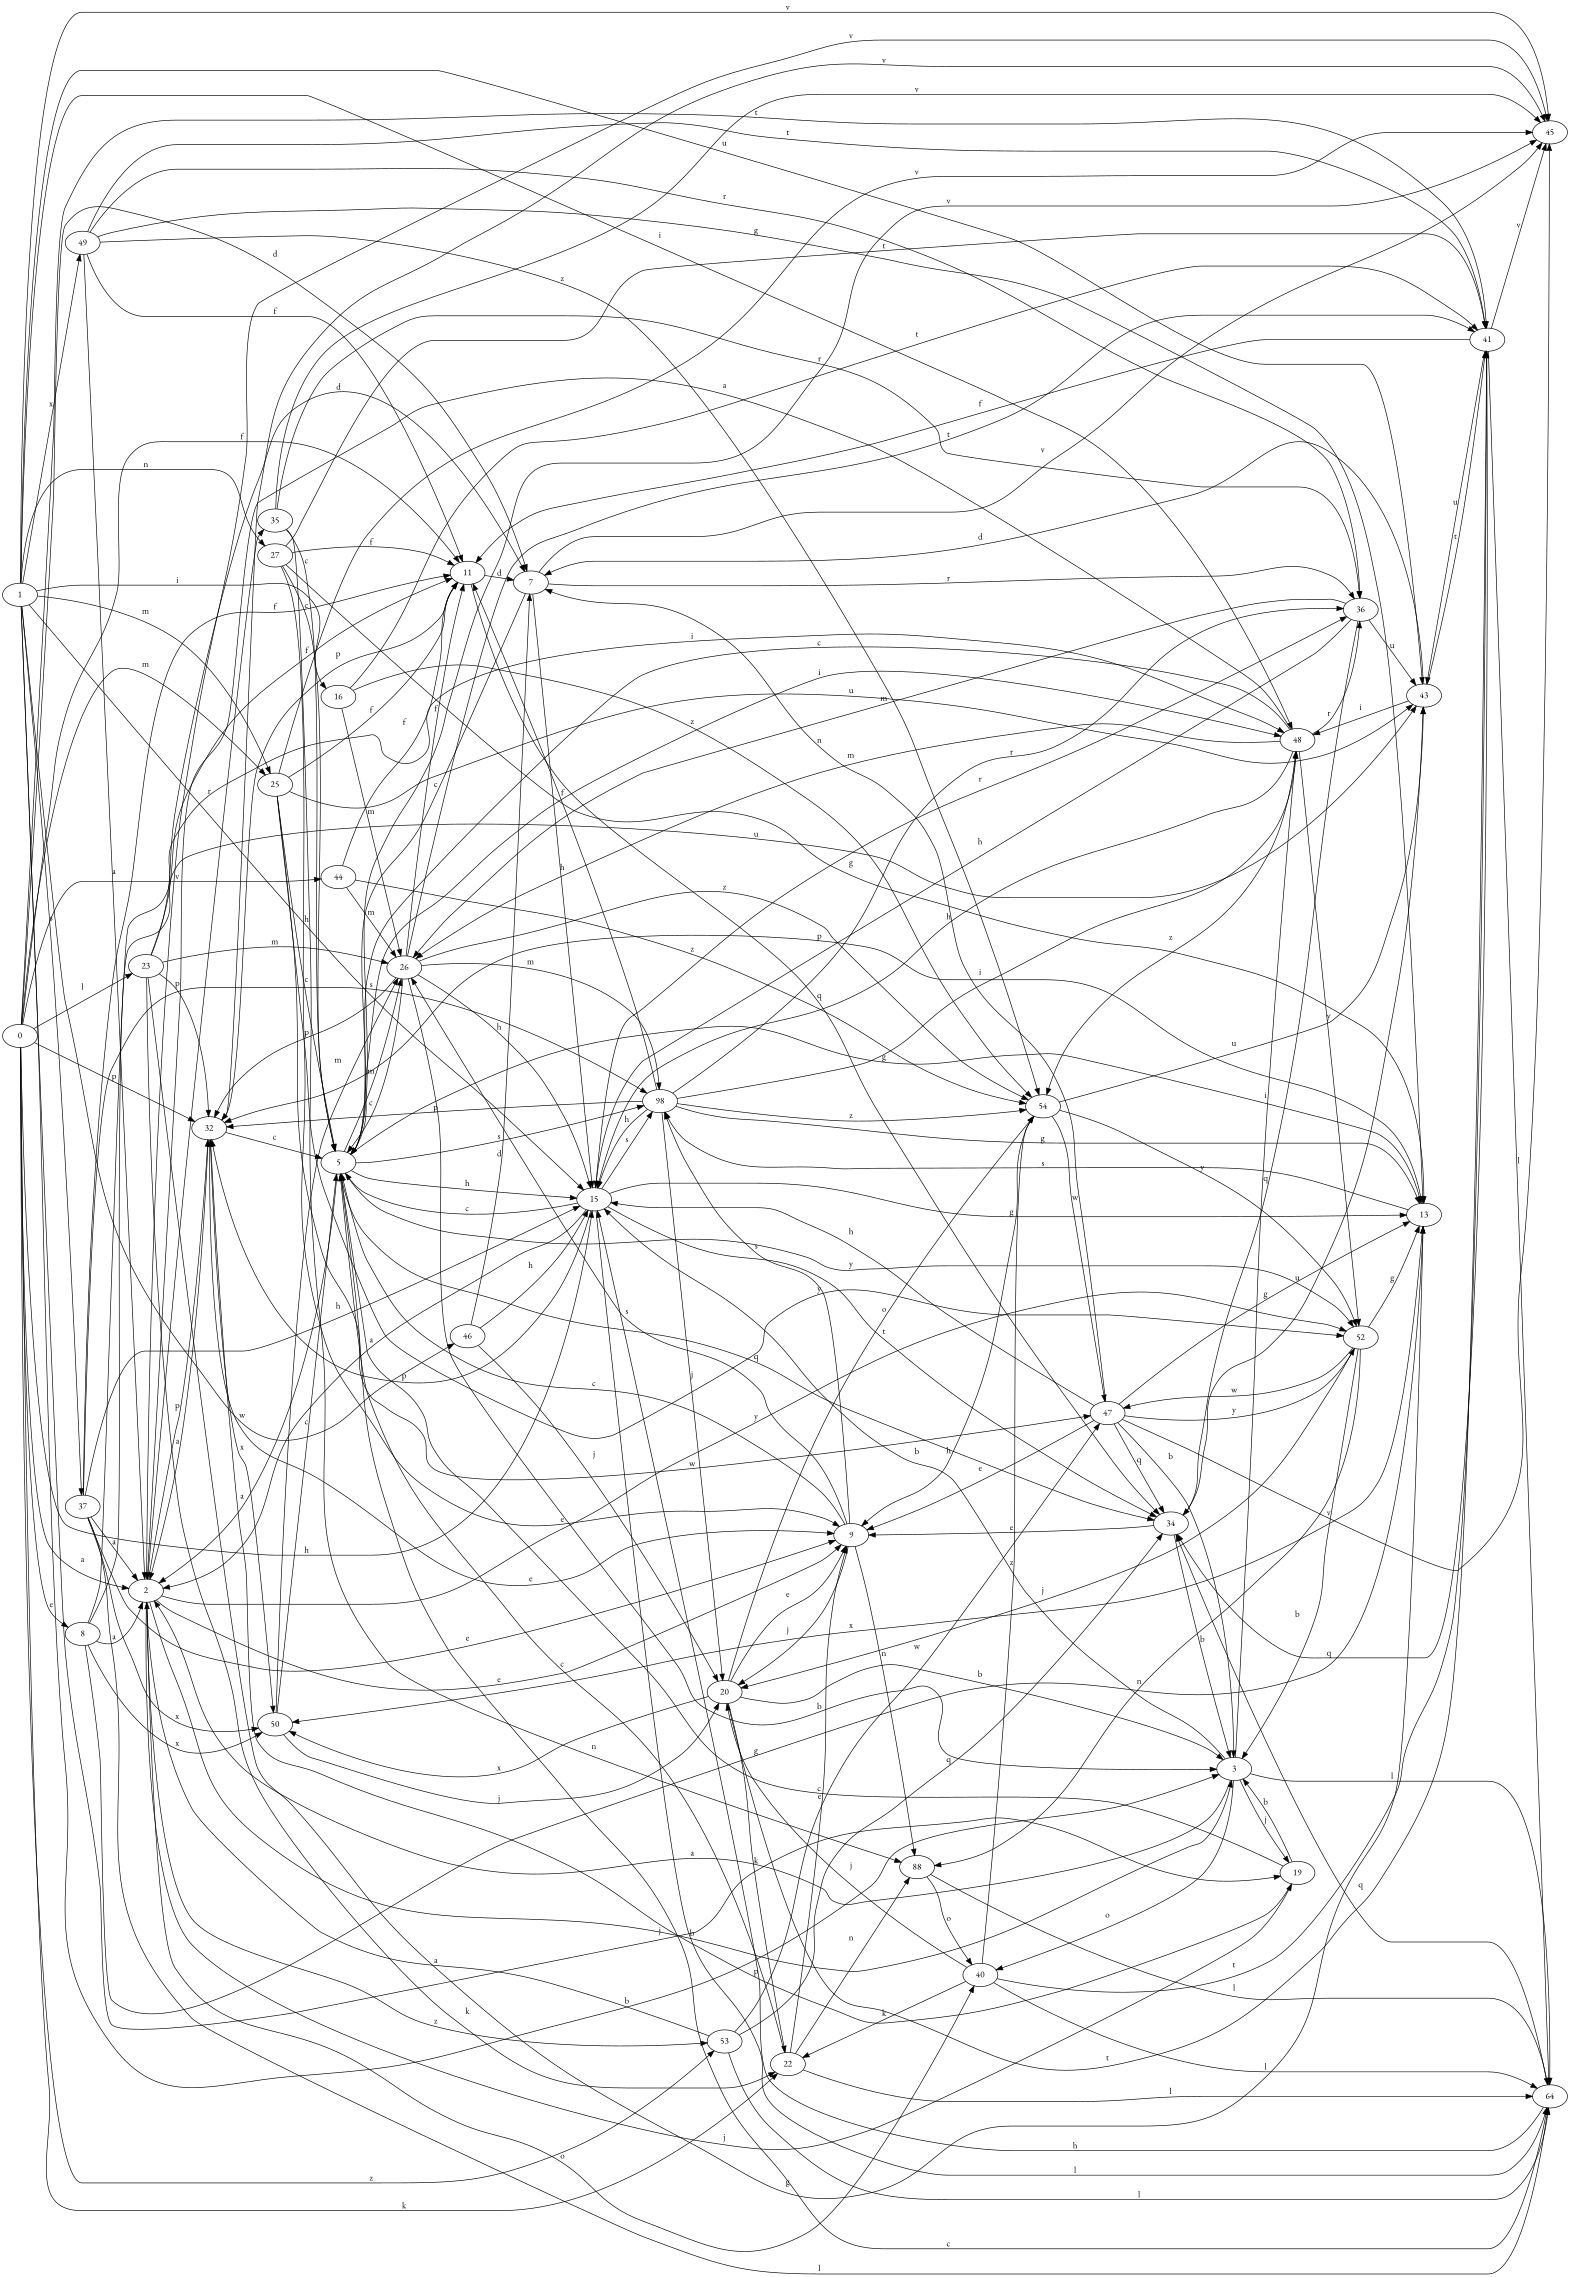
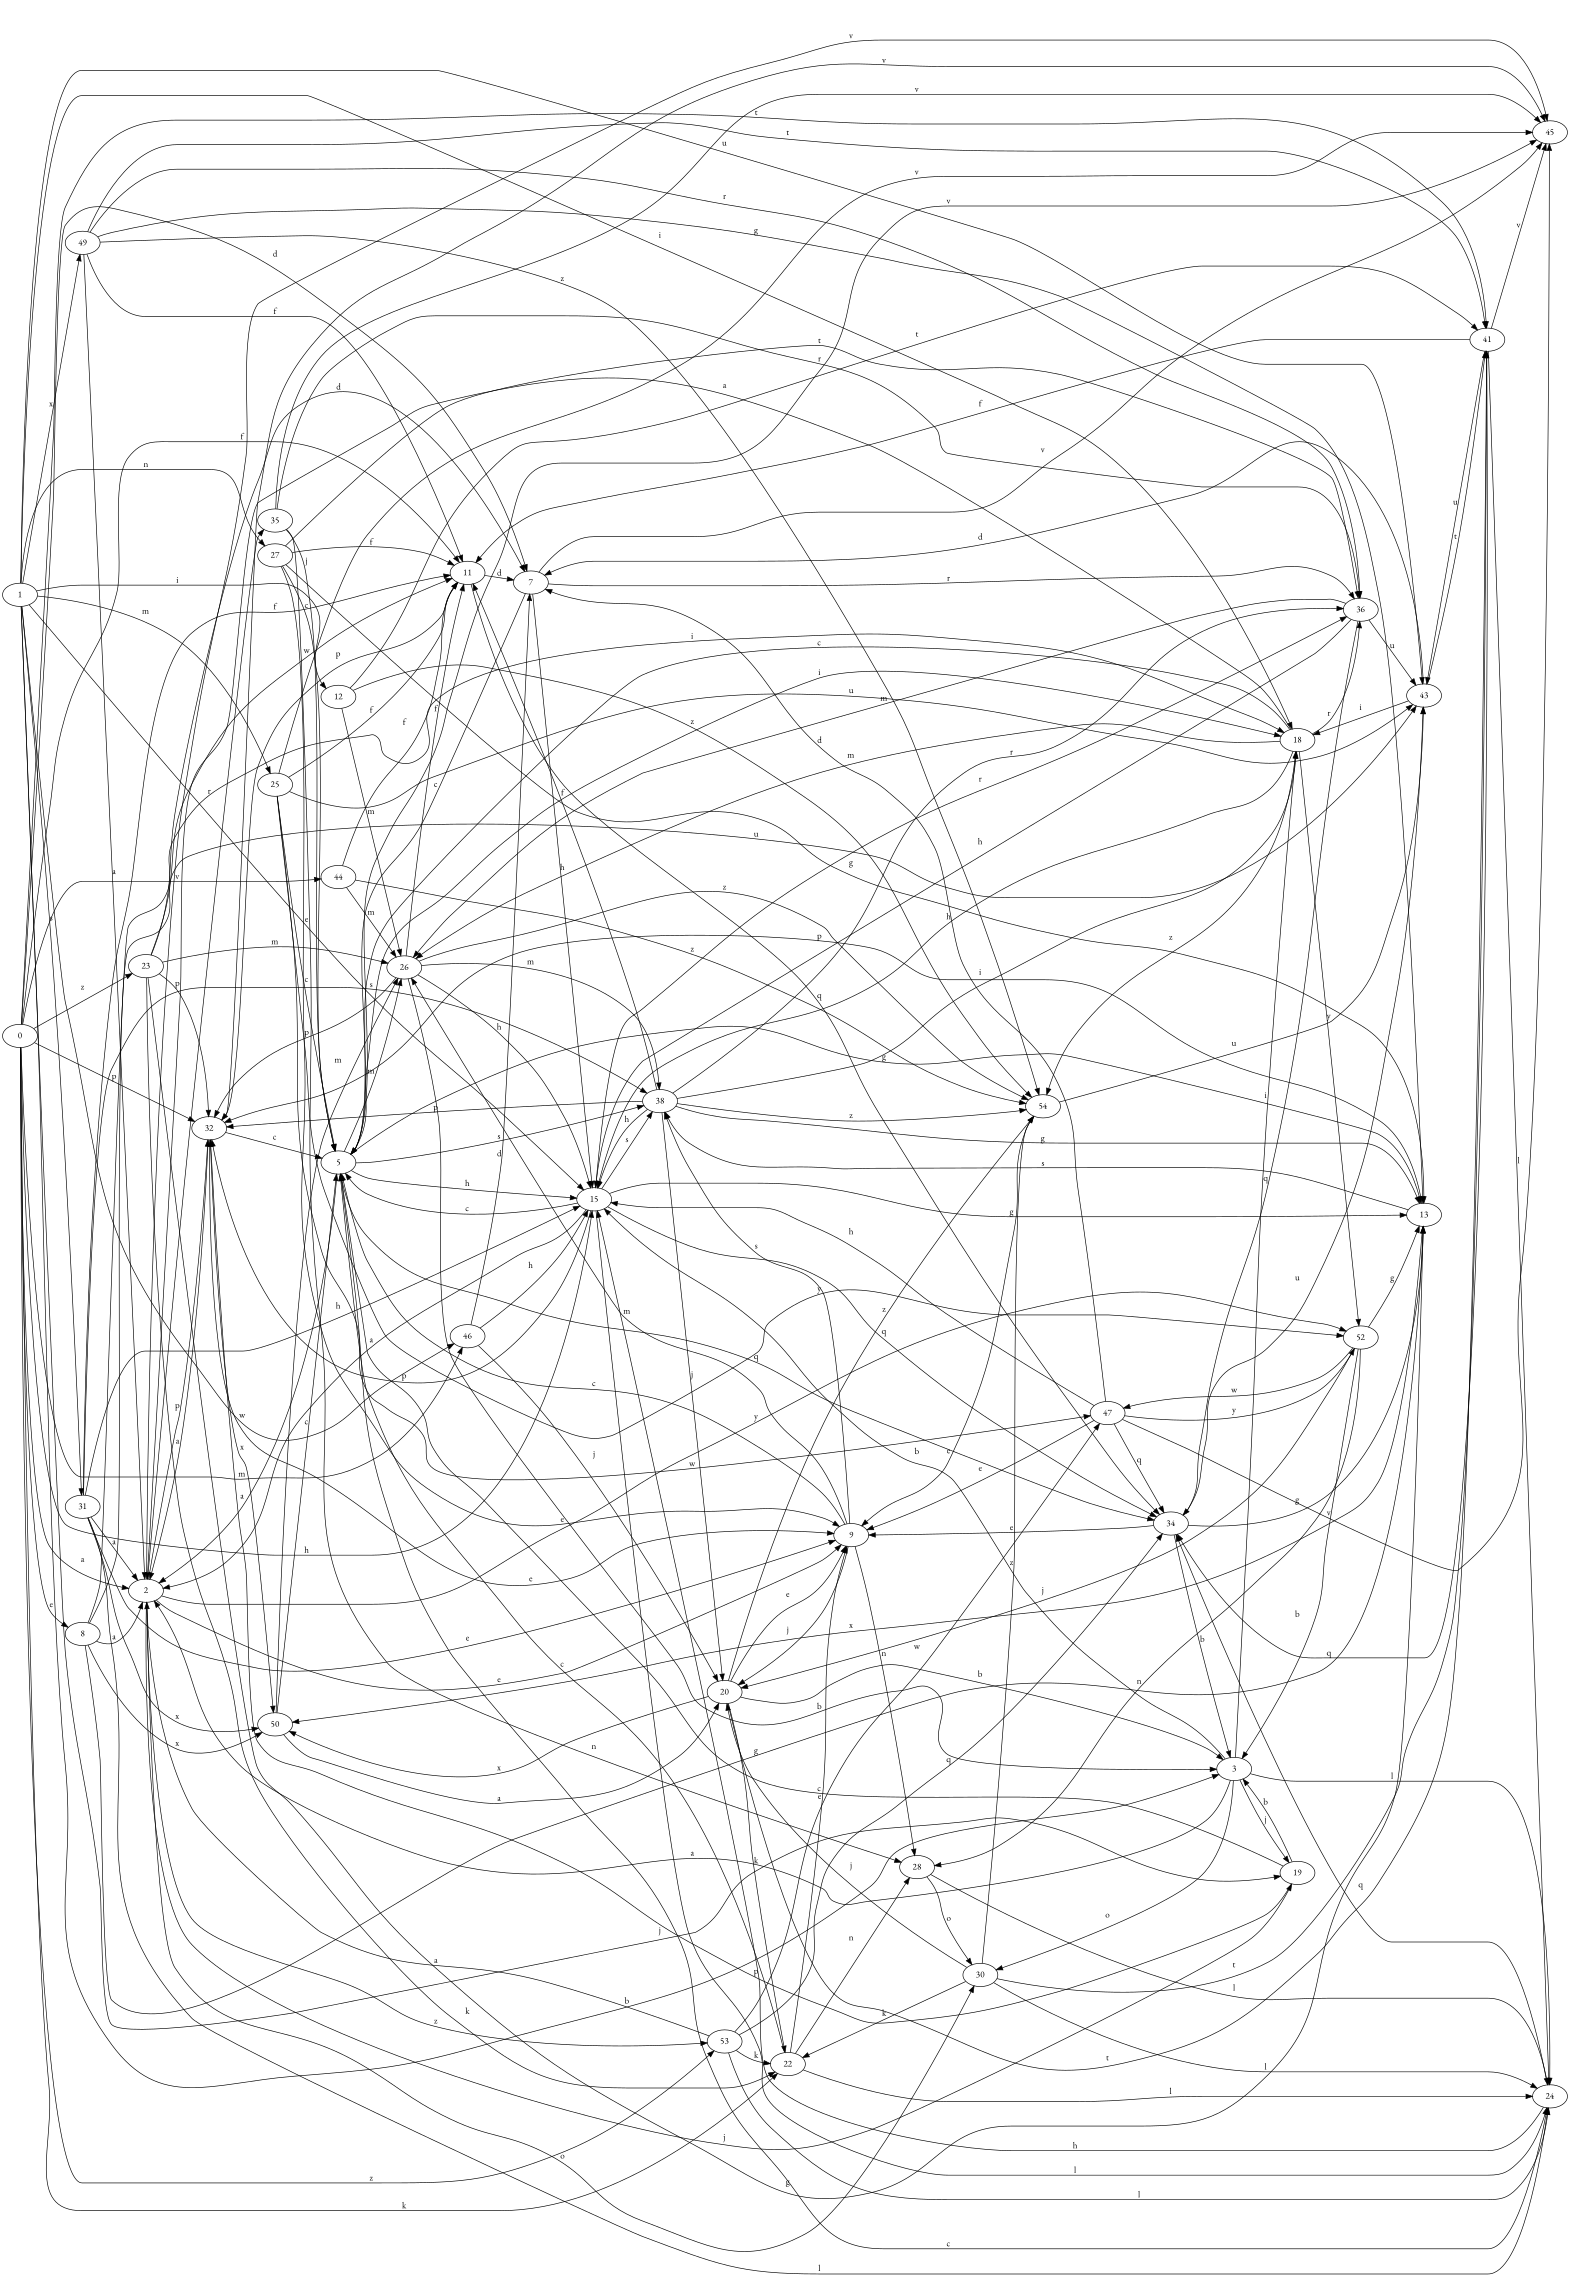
  strict digraph {
    fontname="EB Garamond"
    rankdir=LR
    node [fontname="EB Garamond"]
    edge [fontname="EB Garamond"]
    0
    2
    7
    8
    11
    15
    22
    23
    25
    32
    41
    44
    53
    3
    19
    45
    9
-   30 [label=40]
+   30
    35
    52
    5
    36
-   18 [label=48]
+   18
    43
    13
    50
    34
-   24 [label=64]
-   38 [label=98]
-   28 [label=88]
+   24
+   38
+   28
    26
    47
    54
    1
-   16
+   16 [label=12]
    27
-   37
+   37 [label=31]
    46
    49
    20
    0 -> 2 [label=a]
    0 -> 7 [label=d]
    0 -> 8 [label=e]
    0 -> 11 [label=f]
    0 -> 15 [label=h]
    0 -> 22 [label=k]
-   0 -> 23 [label=l]
-   0 -> 25 [label=m]
+   0 -> 23 [label=z]
+   0 -> 46 [label=m]
    0 -> 32 [label=p]
    0 -> 41 [label=t]
    0 -> 44 [label=v]
    0 -> 53 [label=z]
    2 -> 32 [label=p]
    2 -> 53 [label=z]
-   2 -> 3 [label=b]
    2 -> 19 [label=j]
    2 -> 45 [label=v]
    2 -> 9 [label=e]
    2 -> 30 [label=o]
    2 -> 35 [label=r]
    2 -> 52 [label=y]
    7 -> 15 [label=h]
    7 -> 45 [label=v]
    7 -> 5 [label=c]
    7 -> 36 [label=r]
    8 -> 2 [label=a]
    8 -> 18 [label=i]
    8 -> 43 [label=u]
    8 -> 13 [label=g]
    8 -> 50 [label=x]
    11 -> 7 [label=d]
    11 -> 32 [label=p]
    11 -> 34 [label=q]
    15 -> 2 [label=a]
    15 -> 32 [label=p]
    15 -> 5 [label=c]
    15 -> 36 [label=r]
    15 -> 13 [label=g]
-   15 -> 34 [label=t]
+   15 -> 34 [label=q]
    15 -> 24 [label=l]
    15 -> 38 [label=s]
    22 -> 9 [label=e]
    22 -> 5 [label=c]
    22 -> 24 [label=l]
    22 -> 28 [label=n]
    23 -> 7 [label=d]
-   23 -> 11 [label=f]
+   23 -> 11 [label=w]
    23 -> 22 [label=k]
    23 -> 32 [label=p]
    23 -> 13 [label=g]
    23 -> 26 [label=m]
    25 -> 11 [label=f]
    25 -> 45 [label=v]
    25 -> 52 [label=y]
    25 -> 5 [label=c]
    25 -> 43 [label=u]
    25 -> 47 [label=w]
    32 -> 2 [label=a]
    32 -> 45 [label=v]
    32 -> 9 [label=e]
    32 -> 5 [label=c]
    32 -> 50 [label=x]
    41 -> 11 [label=f]
    41 -> 45 [label=v]
    41 -> 43 [label=u]
    41 -> 34 [label=q]
    41 -> 24 [label=l]
    44 -> 11 [label=f]
    44 -> 26 [label=m]
    44 -> 54 [label=z]
    53 -> 2 [label=a]
+   53 -> 22 [label=k]
    53 -> 34 [label=q]
    53 -> 24 [label=l]
    53 -> 47 [label=w]
    3 -> 2 [label=a]
    3 -> 15 [label=b]
    3 -> 19 [label=j]
    3 -> 30 [label=o]
    3 -> 18 [label=i]
    3 -> 24 [label=l]
    19 -> 32 [label=p]
    19 -> 3 [label=b]
    19 -> 5 [label=c]
    9 -> 5 [label=c]
    9 -> 38 [label=s]
    9 -> 28 [label=n]
-   9 -> 26 [label=s]
+   9 -> 26 [label=m]
    9 -> 20 [label=j]
    30 -> 22 [label=k]
    30 -> 41 [label=t]
    30 -> 24 [label=l]
    30 -> 54 [label=z]
    30 -> 20 [label=j]
    35 -> 45 [label=v]
-   35 -> 5 [label=c]
+   35 -> 5 [label=j]
    35 -> 36 [label=r]
    35 -> 28 [label=n]
    52 -> 3 [label=b]
    52 -> 13 [label=g]
    52 -> 28 [label=n]
    52 -> 47 [label=w]
    52 -> 20 [label=j]
    5 -> 2 [label=a]
    5 -> 15 [label=h]
    5 -> 45 [label=v]
-   5 -> 52 [label=y]
    5 -> 18 [label=i]
    5 -> 13 [label=g]
    5 -> 34 [label=q]
    5 -> 38 [label=s]
    5 -> 26 [label=m]
    36 -> 15 [label=h]
    36 -> 43 [label=u]
    36 -> 34 [label=q]
    36 -> 26 [label=m]
    18 -> 2 [label=a]
    18 -> 15 [label=h]
    18 -> 52 [label=y]
    18 -> 5 [label=c]
    18 -> 36 [label=r]
    18 -> 26 [label=m]
    18 -> 54 [label=z]
    43 -> 7 [label=d]
    43 -> 41 [label=t]
    43 -> 18 [label=i]
    13 -> 32 [label=p]
    13 -> 50 [label=x]
    13 -> 38 [label=s]
    50 -> 5 [label=c]
    50 -> 26 [label=m]
-   50 -> 20 [label=j]
+   50 -> 20 [label=a]
    34 -> 3 [label=b]
    34 -> 9 [label=e]
    34 -> 43 [label=u]
-   47 -> 13 [label=g]
+   34 -> 13 [label=g]
    24 -> 15 [label=h]
    24 -> 5 [label=c]
    24 -> 34 [label=q]
    38 -> 11 [label=f]
    38 -> 15 [label=h]
    38 -> 32 [label=p]
    38 -> 36 [label=r]
    38 -> 18 [label=i]
    38 -> 13 [label=g]
    38 -> 54 [label=z]
    38 -> 20 [label=j]
    28 -> 30 [label=o]
    28 -> 24 [label=l]
    26 -> 11 [label=f]
    26 -> 15 [label=h]
    26 -> 32 [label=p]
-   26 -> 41 [label=t]
    26 -> 3 [label=b]
-   26 -> 5 [label=c]
    26 -> 38 [label=m]
    26 -> 54 [label=z]
-   47 -> 7 [label=n]
+   47 -> 7 [label=d]
    47 -> 15 [label=h]
-   47 -> 3 [label=b]
    47 -> 45 [label=v]
    47 -> 9 [label=e]
    47 -> 52 [label=y]
    47 -> 34 [label=q]
-   54 -> 9 [label=h]
-   54 -> 52 [label=y]
+   54 -> 9 [label=e]
    54 -> 43 [label=u]
-   54 -> 47 [label=w]
-   1 -> 15 [label=h]
+   1 -> 15 [label=e]
    1 -> 25 [label=m]
    1 -> 3 [label=b]
    1 -> 19 [label=j]
-   1 -> 45 [label=v]
    1 -> 18 [label=i]
    1 -> 43 [label=u]
    1 -> 16 [label=i]
    1 -> 27 [label=n]
    1 -> 37 [label=s]
    1 -> 46 [label=w]
    1 -> 49 [label=x]
    16 -> 41 [label=t]
    16 -> 26 [label=m]
    16 -> 54 [label=z]
    27 -> 11 [label=f]
-   27 -> 41 [label=t]
+   27 -> 36 [label=t]
    27 -> 9 [label=e]
    27 -> 5 [label=c]
    27 -> 13 [label=g]
    37 -> 2 [label=a]
    37 -> 11 [label=f]
    37 -> 15 [label=h]
    37 -> 9 [label=e]
    37 -> 50 [label=x]
    37 -> 24 [label=l]
    37 -> 38 [label=s]
    46 -> 7 [label=d]
    46 -> 15 [label=h]
    46 -> 20 [label=j]
    49 -> 2 [label=a]
    49 -> 11 [label=f]
    49 -> 41 [label=t]
    49 -> 36 [label=r]
    49 -> 13 [label=g]
    49 -> 54 [label=z]
    20 -> 22 [label=k]
    20 -> 41 [label=t]
    20 -> 3 [label=b]
    20 -> 9 [label=e]
    20 -> 50 [label=x]
-   20 -> 54 [label=o]
+   20 -> 54 [label=z]
  }
